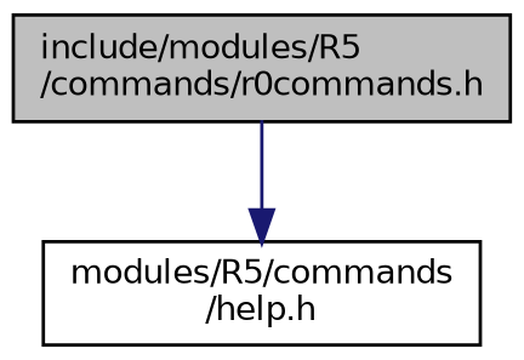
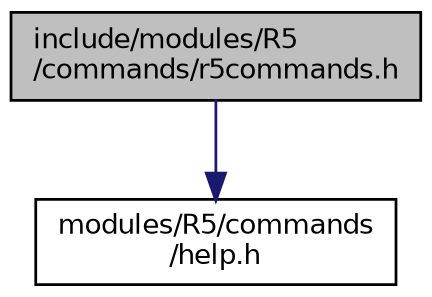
  digraph {
    node [color=black fontname=Helvetica fontsize=10 shape=record style=filled]
-   n1 [fillcolor=grey75 fontcolor=black height=0.2 label="include/modules/R5\l/commands/r0commands.h" width=0.4]
+   n1 [fillcolor=grey75 fontcolor=black height=0.2 label="include/modules/R5\l/commands/r5commands.h" width=0.4]
    n2 [fillcolor=white height=0.2 label="modules/R5/commands\l/help.h" width=0.4]
    n1 -> n2 [color=midnightblue fontname=Helvetica fontsize=10 labelfontname=Helvetica labelfontsize=10 style=solid]
  }
